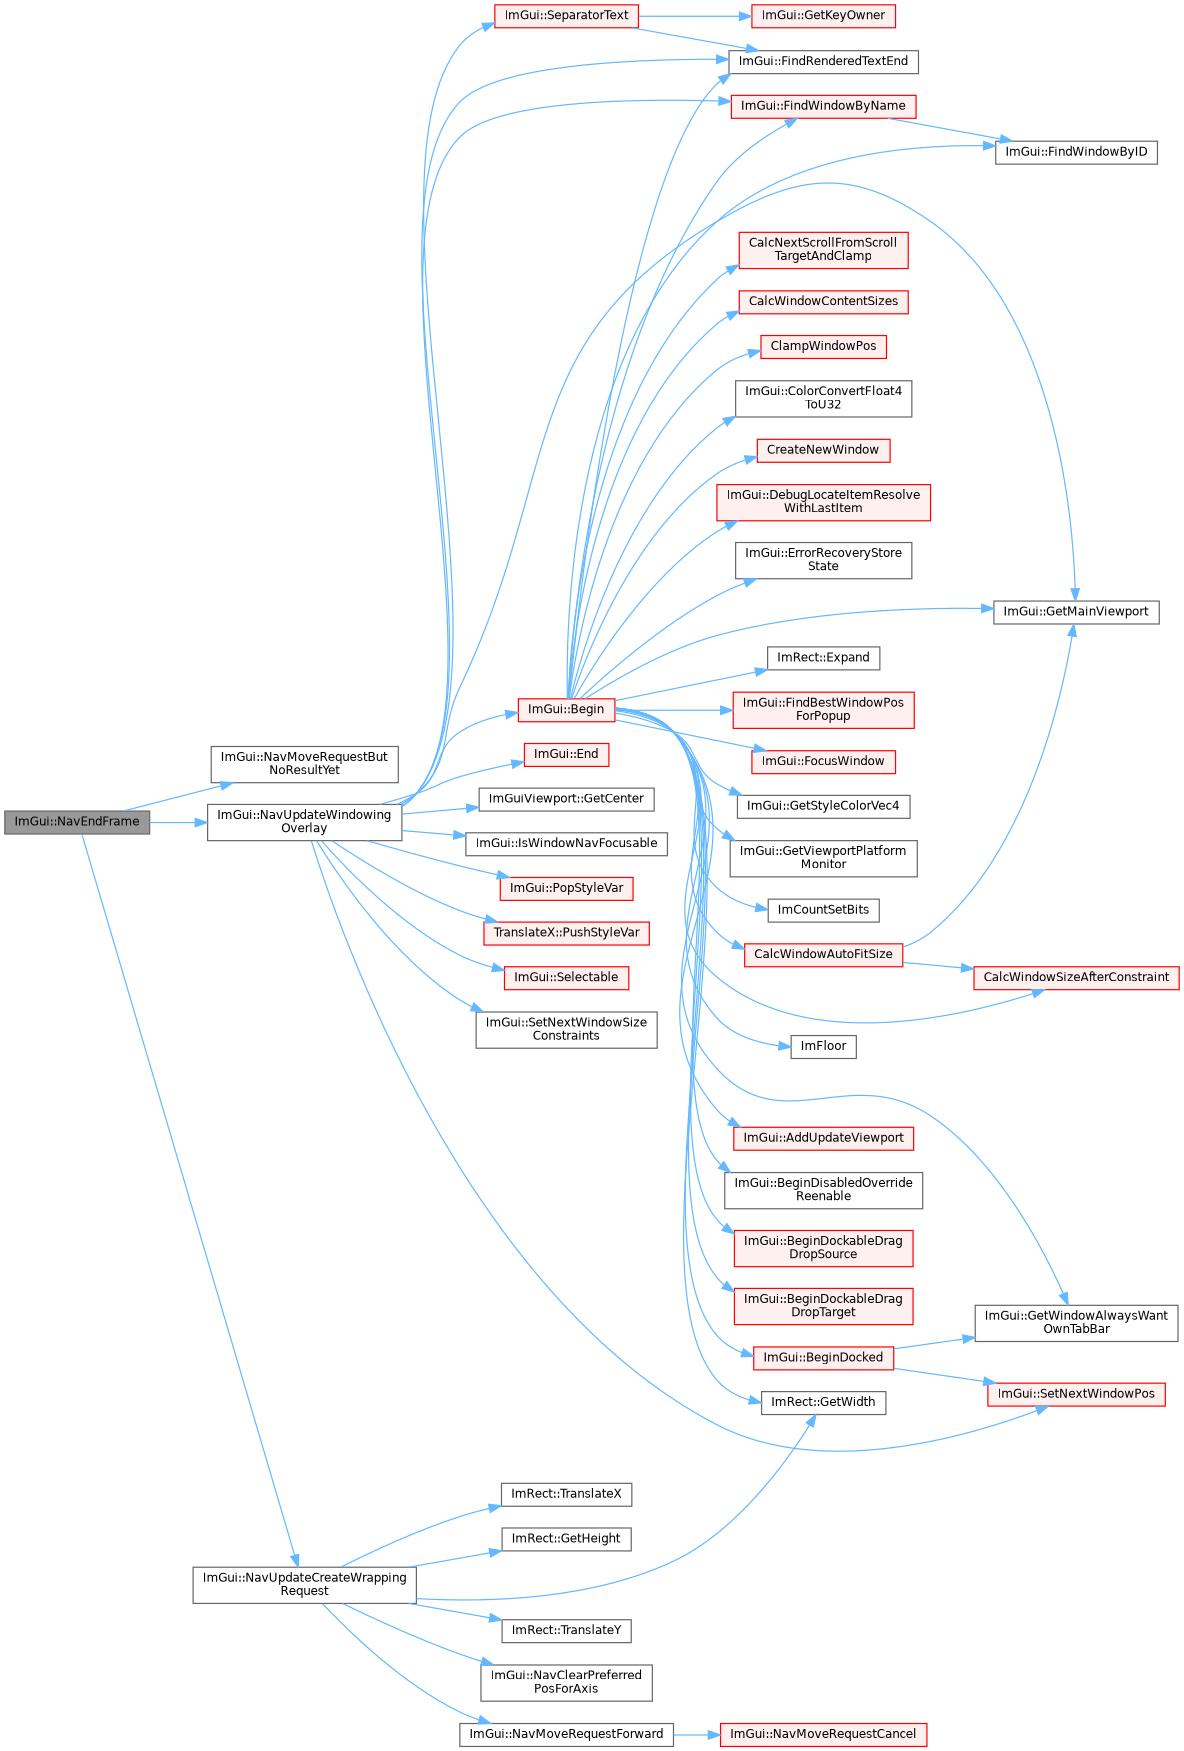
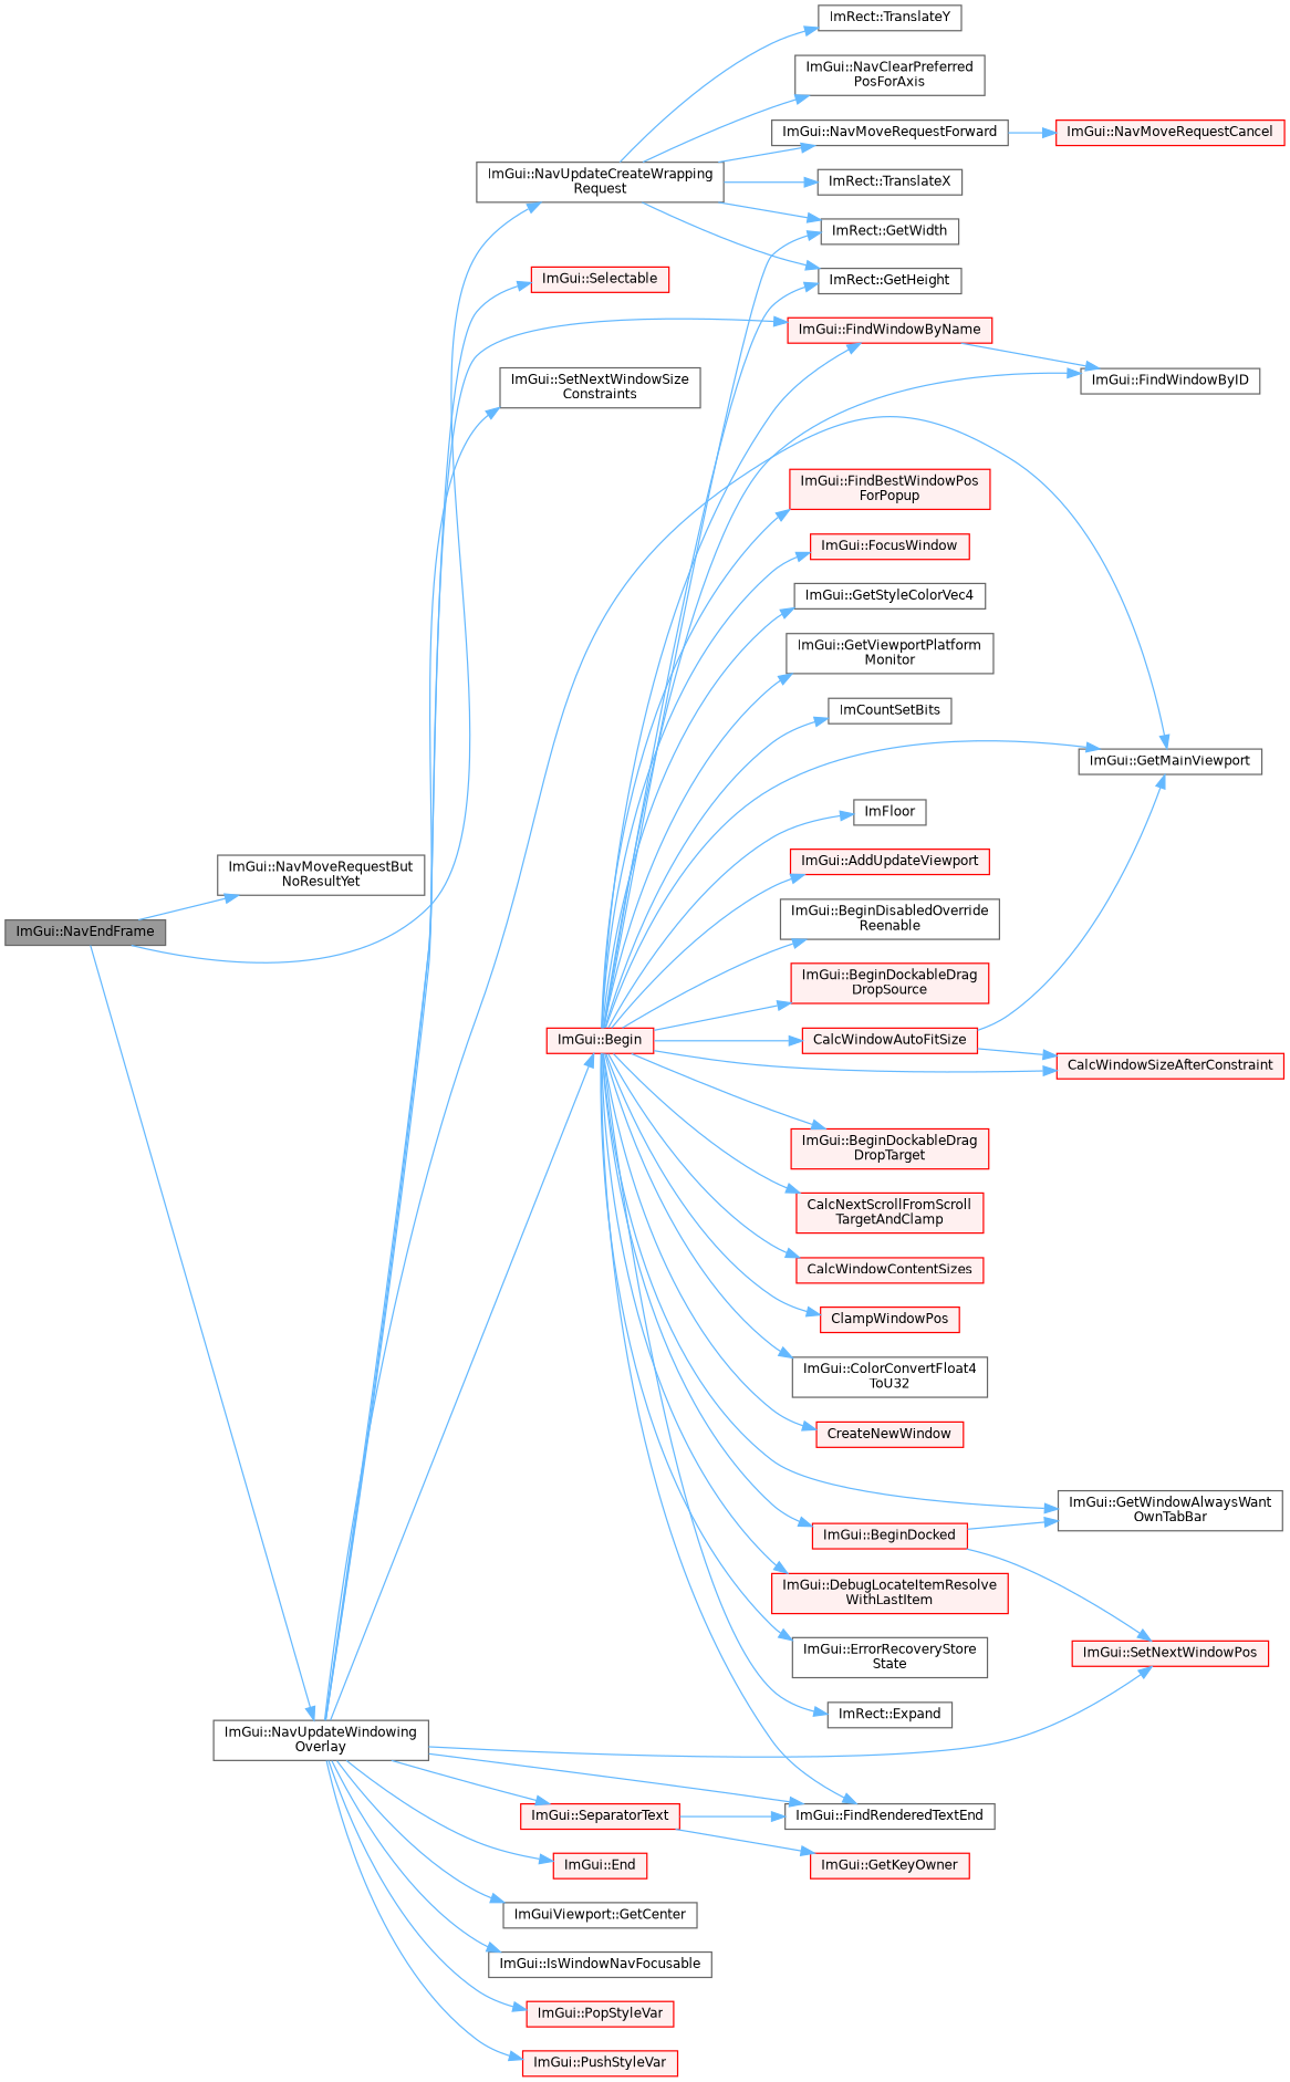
  digraph {
    rankdir=LR
    node [color=grey40 fillcolor=white fontname=Helvetica fontsize=10 shape=box style=filled]
    edge [color=steelblue1 fontname=Helvetica fontsize=10 labelfontname=Helvetica labelfontsize=10 style=solid]
    n1 [color=gray40 fillcolor=grey60 fontcolor=black height=0.2 label="ImGui::NavEndFrame" width=0.4]
    n2 [height=0.2 label="ImGui::NavMoveRequestBut\lNoResultYet" width=0.4]
    n3 [height=0.2 label="ImGui::NavUpdateCreateWrapping\lRequest" width=0.4]
    n4 [height=0.2 label="ImGui::NavUpdateWindowing\lOverlay" width=0.4]
    n5 [height=0.2 label="ImRect::GetHeight" width=0.4]
    n6 [height=0.2 label="ImRect::GetWidth" width=0.4]
    n7 [height=0.2 label="ImGui::NavClearPreferred\lPosForAxis" width=0.4]
    n8 [height=0.2 label="ImGui::NavMoveRequestForward" width=0.4]
    n9 [height=0.2 label="ImRect::TranslateX" width=0.4]
    n10 [height=0.2 label="ImRect::TranslateY" width=0.4]
    n11 [color=red fillcolor="#FFF0F0" height=0.2 label="ImGui::Begin" width=0.4]
    n12 [color=red fillcolor="#FFF0F0" height=0.2 label="ImGui::SetNextWindowPos" width=0.4]
    n13 [height=0.2 label="ImGui::GetMainViewport" width=0.4]
    n14 [height=0.2 label="ImGui::FindRenderedTextEnd" width=0.4]
    n15 [color=red fillcolor="#FFF0F0" height=0.2 label="ImGui::FindWindowByName" width=0.4]
    n16 [color=red fillcolor="#FFF0F0" height=0.2 label="ImGui::End" width=0.4]
    n17 [height=0.2 label="ImGuiViewport::GetCenter" width=0.4]
    n18 [height=0.2 label="ImGui::IsWindowNavFocusable" width=0.4]
    n19 [color=red fillcolor="#FFF0F0" height=0.2 label="ImGui::PopStyleVar" width=0.4]
-   n20 [color=red fillcolor="#FFF0F0" height=0.2 label="TranslateX::PushStyleVar" width=0.4]
+   n20 [color=red fillcolor="#FFF0F0" height=0.2 label="ImGui::PushStyleVar" width=0.4]
    n21 [color=red fillcolor="#FFF0F0" height=0.2 label="ImGui::Selectable" width=0.4]
    n22 [color=red fillcolor="#FFF0F0" height=0.2 label="ImGui::SeparatorText" width=0.4]
    n23 [height=0.2 label="ImGui::SetNextWindowSize\lConstraints" width=0.4]
    n24 [color=red fillcolor="#FFF0F0" height=0.2 label="ImGui::NavMoveRequestCancel" width=0.4]
    n25 [color=red fillcolor="#FFF0F0" height=0.2 label="ImGui::AddUpdateViewport" width=0.4]
    n26 [height=0.2 label="ImGui::BeginDisabledOverride\lReenable" width=0.4]
    n27 [color=red fillcolor="#FFF0F0" height=0.2 label="ImGui::BeginDockableDrag\lDropSource" width=0.4]
    n28 [color=red fillcolor="#FFF0F0" height=0.2 label="ImGui::BeginDockableDrag\lDropTarget" width=0.4]
    n29 [color=red fillcolor="#FFF0F0" height=0.2 label="ImGui::BeginDocked" width=0.4]
    n30 [height=0.2 label="ImGui::GetWindowAlwaysWant\lOwnTabBar" width=0.4]
    n31 [color=red fillcolor="#FFF0F0" height=0.2 label="CalcNextScrollFromScroll\lTargetAndClamp" width=0.4]
    n32 [color=red fillcolor="#FFF0F0" height=0.2 label=CalcWindowAutoFitSize width=0.4]
    n33 [color=red fillcolor="#FFF0F0" height=0.2 label=CalcWindowSizeAfterConstraint width=0.4]
    n34 [color=red fillcolor="#FFF0F0" height=0.2 label=CalcWindowContentSizes width=0.4]
    n35 [color=red fillcolor="#FFF0F0" height=0.2 label=ClampWindowPos width=0.4]
    n36 [height=0.2 label="ImGui::ColorConvertFloat4\lToU32" width=0.4]
    n37 [color=red fillcolor="#FFF0F0" height=0.2 label=CreateNewWindow width=0.4]
    n38 [color=red fillcolor="#FFF0F0" height=0.2 label="ImGui::DebugLocateItemResolve\lWithLastItem" width=0.4]
    n39 [height=0.2 label="ImGui::ErrorRecoveryStore\lState" width=0.4]
    n40 [height=0.2 label="ImRect::Expand" width=0.4]
    n41 [color=red fillcolor="#FFF0F0" height=0.2 label="ImGui::FindBestWindowPos\lForPopup" width=0.4]
    n42 [height=0.2 label="ImGui::FindWindowByID" width=0.4]
    n43 [color=red fillcolor="#FFF0F0" height=0.2 label="ImGui::FocusWindow" width=0.4]
    n44 [height=0.2 label="ImGui::GetStyleColorVec4" width=0.4]
    n45 [height=0.2 label="ImGui::GetViewportPlatform\lMonitor" width=0.4]
    n46 [height=0.2 label=ImCountSetBits width=0.4]
    n47 [height=0.2 label=ImFloor width=0.4]
    n48 [color=red fillcolor="#FFF0F0" height=0.2 label="ImGui::GetKeyOwner" width=0.4]
    n1 -> n2
    n1 -> n3
    n1 -> n4
    n3 -> n5
    n3 -> n6
    n3 -> n7
    n3 -> n8
    n3 -> n9
    n3 -> n10
    n4 -> n11
    n4 -> n12
    n4 -> n13
    n4 -> n14
    n4 -> n15
    n4 -> n16
    n4 -> n17
    n4 -> n18
    n4 -> n19
    n4 -> n20
    n4 -> n21
    n4 -> n22
    n4 -> n23
    n8 -> n24
+   n11 -> n5
    n11 -> n6
    n11 -> n13
    n11 -> n14
    n11 -> n15
    n11 -> n25
    n11 -> n26
    n11 -> n27
    n11 -> n28
    n11 -> n29
    n11 -> n30
    n11 -> n31
    n11 -> n32
    n11 -> n33
    n11 -> n34
    n11 -> n35
    n11 -> n36
    n11 -> n37
    n11 -> n38
    n11 -> n39
    n11 -> n40
    n11 -> n41
    n11 -> n42
    n11 -> n43
    n11 -> n44
    n11 -> n45
    n11 -> n46
    n11 -> n47
    n15 -> n42
    n22 -> n14
    n22 -> n48
    n29 -> n12
    n29 -> n30
    n32 -> n13
    n32 -> n33
  }
